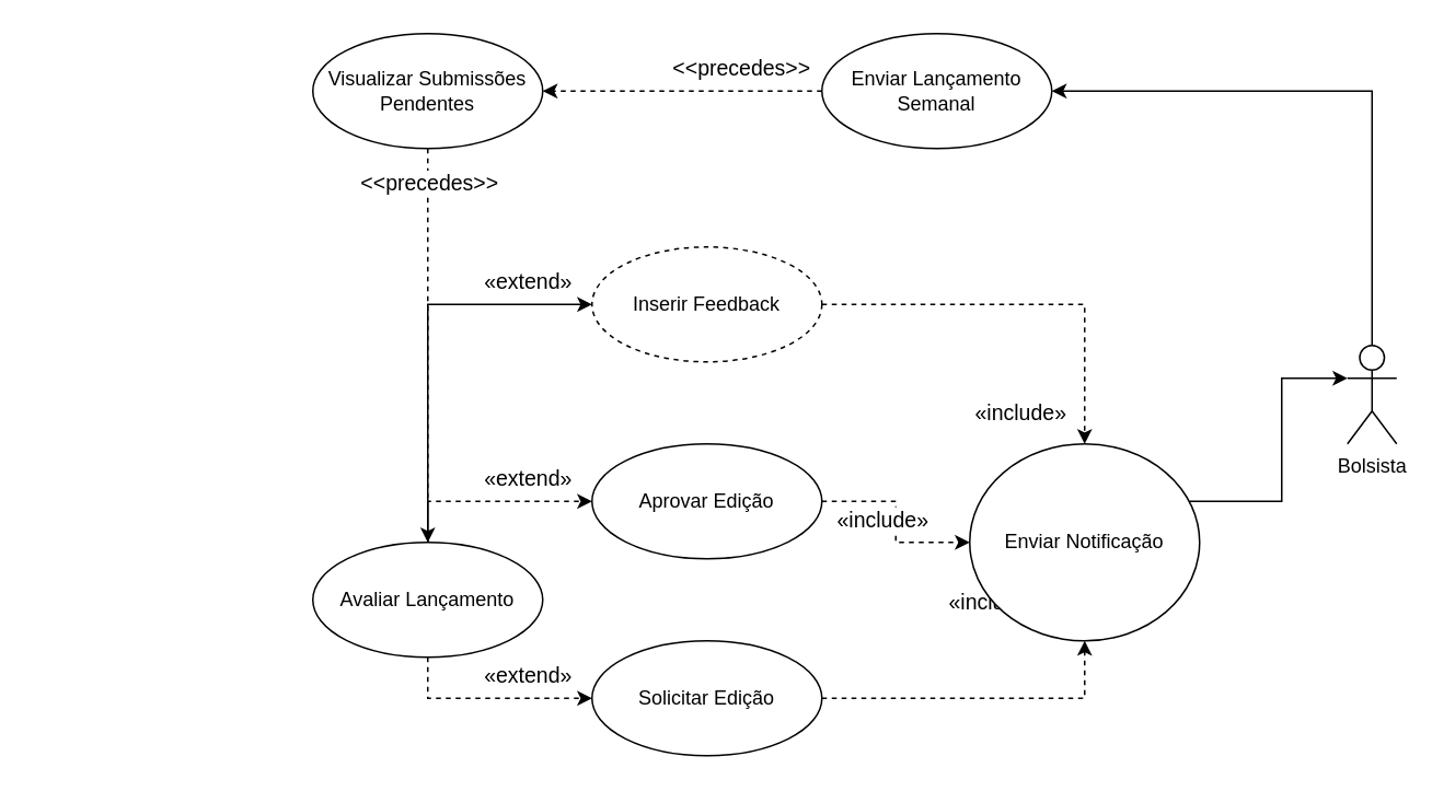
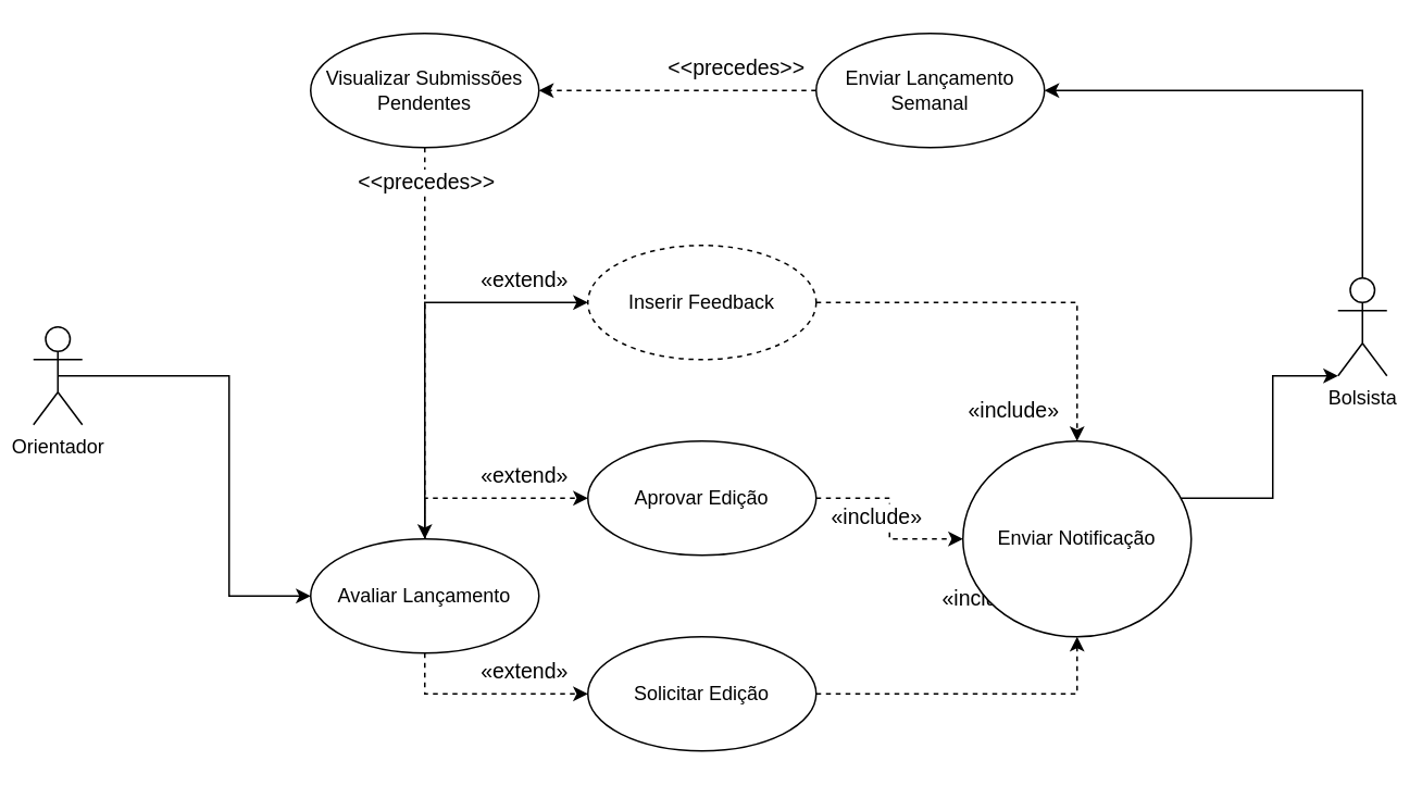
  <mxCell id="0" />
  <mxCell id="1" parent="0" />
  <mxCell id="2" style="edgeStyle=orthogonalEdgeStyle;rounded=0;orthogonalLoop=1;jettySize=auto;html=1;entryX=0;entryY=0.5;entryDx=0;entryDy=0;exitX=0.5;exitY=0;exitDx=0;exitDy=0;dashed=1;" parent="1" source="28" target="15" edge="1"><mxGeometry relative="1" as="geometry" /></mxCell>
  <mxCell id="3" value="&lt;font style=&quot;font-size: 13px;&quot;&gt;«extend»&lt;/font&gt;" style="edgeLabel;html=1;align=center;verticalAlign=middle;resizable=0;points=[];" parent="2" vertex="1" connectable="0"><mxGeometry x="0.128" y="4" relative="1" as="geometry"><mxPoint x="14" y="-11" as="offset" /></mxGeometry></mxCell>
  <mxCell id="4" style="edgeStyle=orthogonalEdgeStyle;rounded=0;orthogonalLoop=1;jettySize=auto;html=1;entryX=0;entryY=0.5;entryDx=0;entryDy=0;exitX=0.5;exitY=1;exitDx=0;exitDy=0;dashed=1;" parent="1" source="28" target="18" edge="1"><mxGeometry relative="1" as="geometry" /></mxCell>
  <mxCell id="5" value="&lt;font style=&quot;font-size: 13px;&quot;&gt;«extend»&lt;/font&gt;" style="edgeLabel;html=1;align=center;verticalAlign=middle;resizable=0;points=[];" parent="4" vertex="1" connectable="0"><mxGeometry x="0.436" y="-1" relative="1" as="geometry"><mxPoint x="-5" y="-16" as="offset" /></mxGeometry></mxCell>
+ <mxCell id="6" style="edgeStyle=orthogonalEdgeStyle;rounded=0;orthogonalLoop=1;jettySize=auto;html=1;exitX=0.5;exitY=0.5;exitDx=0;exitDy=0;exitPerimeter=0;entryX=0;entryY=0.5;entryDx=0;entryDy=0;" parent="1" source="7" target="28" edge="1"><mxGeometry relative="1" as="geometry"><mxPoint x="10" y="210" as="targetPoint" /><Array as="points"><mxPoint y="230" x="140" /><mxPoint y="365" x="140" /></Array></mxGeometry></mxCell>
+ <mxCell id="7" value="Orientador" style="shape=umlActor;verticalLabelPosition=bottom;verticalAlign=top;html=1;" parent="1" vertex="1"><mxGeometry x="20" y="200" width="30" height="60" as="geometry" /></mxCell>
  <mxCell id="8" style="edgeStyle=orthogonalEdgeStyle;rounded=0;orthogonalLoop=1;jettySize=auto;html=1;entryX=1;entryY=0.5;entryDx=0;entryDy=0;exitX=0.5;exitY=0;exitDx=0;exitDy=0;exitPerimeter=0;" parent="1" source="9" target="24" edge="1"><mxGeometry relative="1" as="geometry"><mxPoint x="860" y="320" as="sourcePoint" /><Array as="points"><mxPoint x="835" y="55" /></Array></mxGeometry></mxCell>
- <mxCell id="9" value="Bolsista" style="shape=umlActor;verticalLabelPosition=bottom;verticalAlign=top;html=1;" parent="1" vertex="1"><mxGeometry x="820" y="210" width="30" height="60" as="geometry" /></mxCell>
+ <mxCell id="9" value="Bolsista" style="shape=umlActor;verticalLabelPosition=bottom;verticalAlign=top;html=1;" parent="1" vertex="1"><mxGeometry x="820" y="170" width="30" height="60" as="geometry" /></mxCell>
  <mxCell id="10" style="edgeStyle=orthogonalEdgeStyle;rounded=0;orthogonalLoop=1;jettySize=auto;html=1;dashed=1;" parent="1" source="24" target="12" edge="1"><mxGeometry relative="1" as="geometry" /></mxCell>
  <mxCell id="11" value="&lt;font style=&quot;font-size: 13px;&quot;&gt;&amp;lt;&amp;lt;precedes&amp;gt;&amp;gt;&lt;/font&gt;" style="edgeLabel;html=1;align=center;verticalAlign=middle;resizable=0;points=[];" parent="10" vertex="1" connectable="0"><mxGeometry x="-0.286" y="2" relative="1" as="geometry"><mxPoint x="11" y="-17" as="offset" /></mxGeometry></mxCell>
  <mxCell id="12" value="Visualizar Submissões Pendentes" style="ellipse;whiteSpace=wrap;html=1;" parent="1" vertex="1"><mxGeometry x="190" y="20" width="140" height="70" as="geometry" /></mxCell>
  <mxCell id="13" style="edgeStyle=orthogonalEdgeStyle;rounded=0;orthogonalLoop=1;jettySize=auto;html=1;dashed=1;" parent="1" source="15" target="23" edge="1"><mxGeometry relative="1" as="geometry" /></mxCell>
  <mxCell id="14" value="&lt;font style=&quot;font-size: 13px;&quot;&gt; «include»&lt;/font&gt;" style="edgeLabel;html=1;align=center;verticalAlign=middle;resizable=0;points=[];" parent="13" vertex="1" connectable="0"><mxGeometry x="0.267" relative="1" as="geometry"><mxPoint x="-12" y="-15" as="offset" /></mxGeometry></mxCell>
  <mxCell id="15" value="Aprovar Edição" style="ellipse;whiteSpace=wrap;html=1;" parent="1" vertex="1"><mxGeometry x="360" y="270" width="140" height="70" as="geometry" /></mxCell>
  <mxCell id="16" style="edgeStyle=orthogonalEdgeStyle;rounded=0;orthogonalLoop=1;jettySize=auto;html=1;entryX=0.5;entryY=1;entryDx=0;entryDy=0;dashed=1;" parent="1" source="18" target="23" edge="1"><mxGeometry relative="1" as="geometry"><Array as="points"><mxPoint x="660" y="425" /></Array></mxGeometry></mxCell>
  <mxCell id="17" value=" «include»" style="edgeLabel;html=1;align=center;verticalAlign=middle;resizable=0;points=[];fontSize=13;" parent="16" vertex="1" connectable="0"><mxGeometry x="-0.327" y="2" relative="1" as="geometry"><mxPoint x="38" y="-58" as="offset" /></mxGeometry></mxCell>
  <mxCell id="18" value="Solicitar Edição" style="ellipse;whiteSpace=wrap;html=1;" parent="1" vertex="1"><mxGeometry x="360" y="390" width="140" height="70" as="geometry" /></mxCell>
  <mxCell id="19" style="edgeStyle=orthogonalEdgeStyle;rounded=0;orthogonalLoop=1;jettySize=auto;html=1;entryX=0.5;entryY=0;entryDx=0;entryDy=0;dashed=1;" parent="1" source="21" target="23" edge="1"><mxGeometry relative="1" as="geometry"><Array as="points"><mxPoint x="660" y="185" /></Array></mxGeometry></mxCell>
  <mxCell id="20" value="&lt;font style=&quot;font-size: 13px;&quot;&gt; «include»&lt;/font&gt;" style="edgeLabel;html=1;align=center;verticalAlign=middle;resizable=0;points=[];" parent="19" vertex="1" connectable="0"><mxGeometry x="-0.432" y="-3" relative="1" as="geometry"><mxPoint x="50" y="62" as="offset" /></mxGeometry></mxCell>
  <mxCell id="21" value="Inserir Feedback" style="ellipse;whiteSpace=wrap;html=1;dashed=1;" parent="1" vertex="1"><mxGeometry x="360" y="150" width="140" height="70" as="geometry" /></mxCell>
  <mxCell id="22" style="edgeStyle=orthogonalEdgeStyle;rounded=0;orthogonalLoop=1;jettySize=auto;html=1;" parent="1" source="23" target="9" edge="1"><mxGeometry relative="1" as="geometry"><Array as="points"><mxPoint x="780" y="305" /><mxPoint x="780" y="230" /></Array></mxGeometry></mxCell>
  <mxCell id="23" value="Enviar Notificação" style="ellipse;whiteSpace=wrap;html=1;" parent="1" vertex="1"><mxGeometry x="590" y="270" width="140" height="120" as="geometry" /></mxCell>
  <mxCell id="24" value="Enviar Lançamento Semanal" style="ellipse;whiteSpace=wrap;html=1;" parent="1" vertex="1"><mxGeometry x="500" y="20" width="140" height="70" as="geometry" /></mxCell>
  <mxCell id="25" style="edgeStyle=orthogonalEdgeStyle;rounded=0;orthogonalLoop=1;jettySize=auto;html=1;entryX=0;entryY=0.5;entryDx=0;entryDy=0;dashed=0;" parent="1" source="28" target="21" edge="1"><mxGeometry relative="1" as="geometry"><Array as="points"><mxPoint x="260" y="185" /></Array></mxGeometry></mxCell>
  <mxCell id="26" value="&lt;span style=&quot;color: rgba(0, 0, 0, 0); font-family: monospace; font-size: 0px; text-align: start; background-color: rgb(236, 236, 236);&quot;&gt;%3CmxGraphModel%3E%3Croot%3E%3CmxCell%20id%3D%220%22%2F%3E%3CmxCell%20id%3D%221%22%20parent%3D%220%22%2F%3E%3CmxCell%20id%3D%222%22%20value%3D%22%26lt%3Bfont%20style%3D%26quot%3Bfont-size%3A%2013px%3B%26quot%3B%26gt%3B%C2%ABextend%C2%BB%26lt%3B%2Ffont%26gt%3B%22%20style%3D%22edgeLabel%3Bhtml%3D1%3Balign%3Dcenter%3BverticalAlign%3Dmiddle%3Bresizable%3D0%3Bpoints%3D%5B%5D%3B%22%20vertex%3D%221%22%20connectable%3D%220%22%20parent%3D%221%22%3E%3CmxGeometry%20x%3D%22200%22%20y%3D%22-220%22%20as%3D%22geometry%22%2F%3E%3C%2FmxCell%3E%3C%2Froot%3E%3C%2FmxGraphModel%3E&lt;/span&gt;" style="edgeLabel;html=1;align=center;verticalAlign=middle;resizable=0;points=[];" parent="25" vertex="1" connectable="0"><mxGeometry x="0.706" y="-4" relative="1" as="geometry"><mxPoint as="offset" /></mxGeometry></mxCell>
  <mxCell id="27" value="&lt;span style=&quot;font-size: 13px;&quot;&gt;«extend»&lt;/span&gt;" style="edgeLabel;html=1;align=center;verticalAlign=middle;resizable=0;points=[];" parent="25" vertex="1" connectable="0"><mxGeometry x="0.615" y="3" relative="1" as="geometry"><mxPoint x="7" y="-12" as="offset" /></mxGeometry></mxCell>
  <mxCell id="28" value="&lt;div&gt;Avaliar Lançamento&lt;/div&gt;" style="ellipse;whiteSpace=wrap;html=1;" parent="1" vertex="1"><mxGeometry x="190" y="330" width="140" height="70" as="geometry" /></mxCell>
  <mxCell id="29" style="edgeStyle=orthogonalEdgeStyle;rounded=0;orthogonalLoop=1;jettySize=auto;html=1;dashed=1;exitX=0.5;exitY=1;exitDx=0;exitDy=0;" parent="1" source="12" target="28" edge="1"><mxGeometry relative="1" as="geometry" /></mxCell>
  <mxCell id="30" value="&lt;font style=&quot;font-size: 13px;&quot;&gt;&amp;lt;&amp;lt;precedes&amp;gt;&amp;gt;&lt;/font&gt;" style="edgeLabel;html=1;align=center;verticalAlign=middle;resizable=0;points=[];" parent="29" vertex="1" connectable="0"><mxGeometry x="0.55" relative="1" as="geometry"><mxPoint y="-166" as="offset" /></mxGeometry></mxCell>
